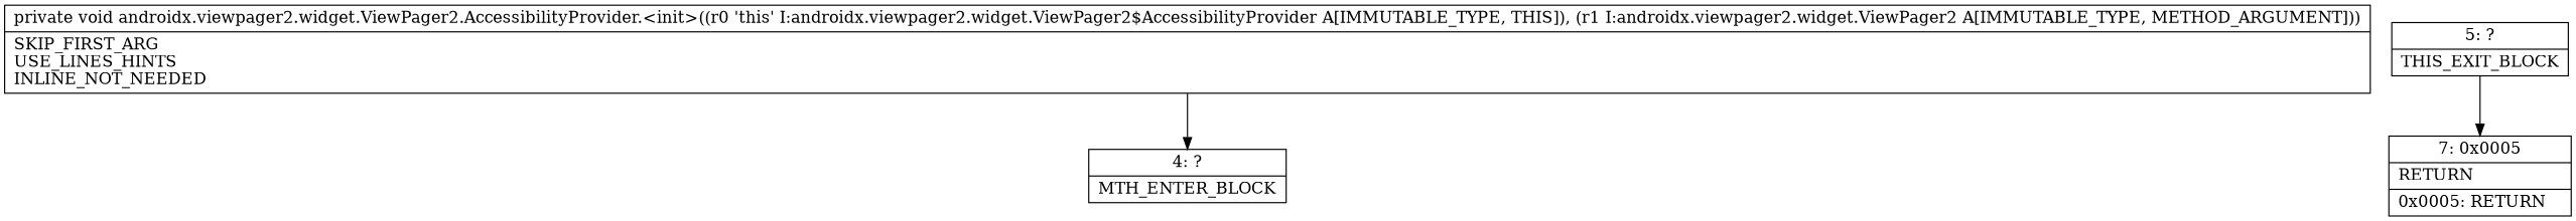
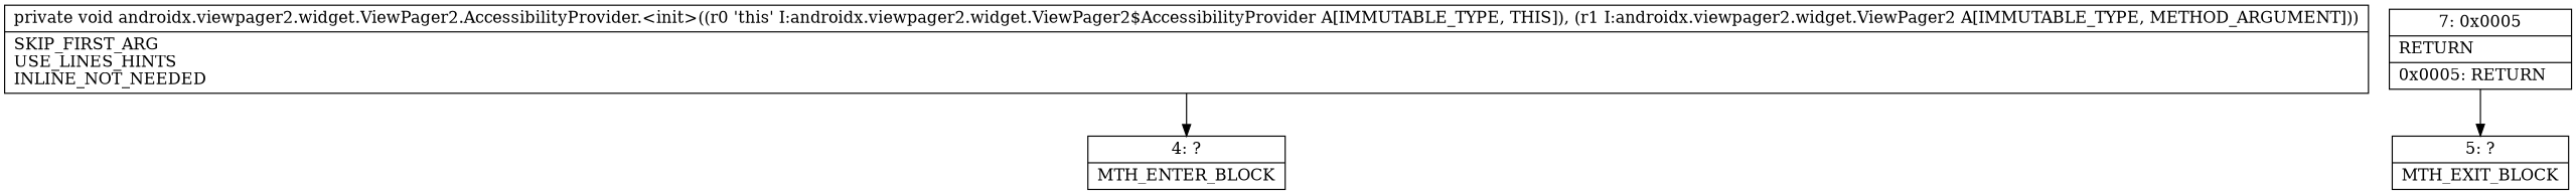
  digraph {
    node [shape=record]
    n1 [label="{4\:\ ?|MTH_ENTER_BLOCK\l}"]
    n2 [label="{7\:\ 0x0005|RETURN\l|0x0005: RETURN   \l}"]
-   n3 [label="{5\:\ ?|THIS_EXIT_BLOCK\l}"]
+   n3 [label="{5\:\ ?|MTH_EXIT_BLOCK\l}"]
    n4 [label="{private void androidx.viewpager2.widget.ViewPager2.AccessibilityProvider.\<init\>((r0 'this' I:androidx.viewpager2.widget.ViewPager2$AccessibilityProvider A[IMMUTABLE_TYPE, THIS]), (r1 I:androidx.viewpager2.widget.ViewPager2 A[IMMUTABLE_TYPE, METHOD_ARGUMENT]))  | SKIP_FIRST_ARG\lUSE_LINES_HINTS\lINLINE_NOT_NEEDED\l}"]
-   n3 -> n2
+   n2 -> n3
    n4 -> n1
  }
